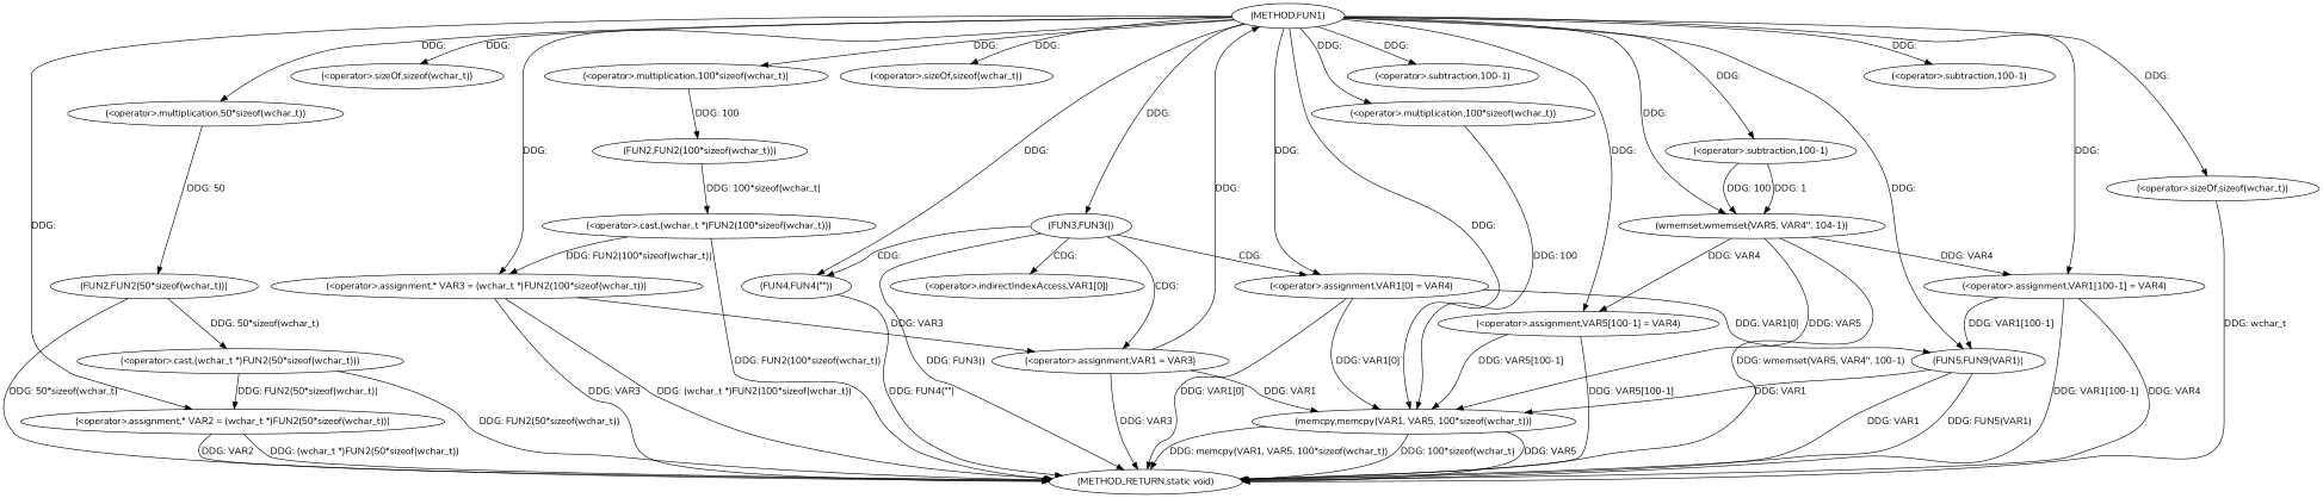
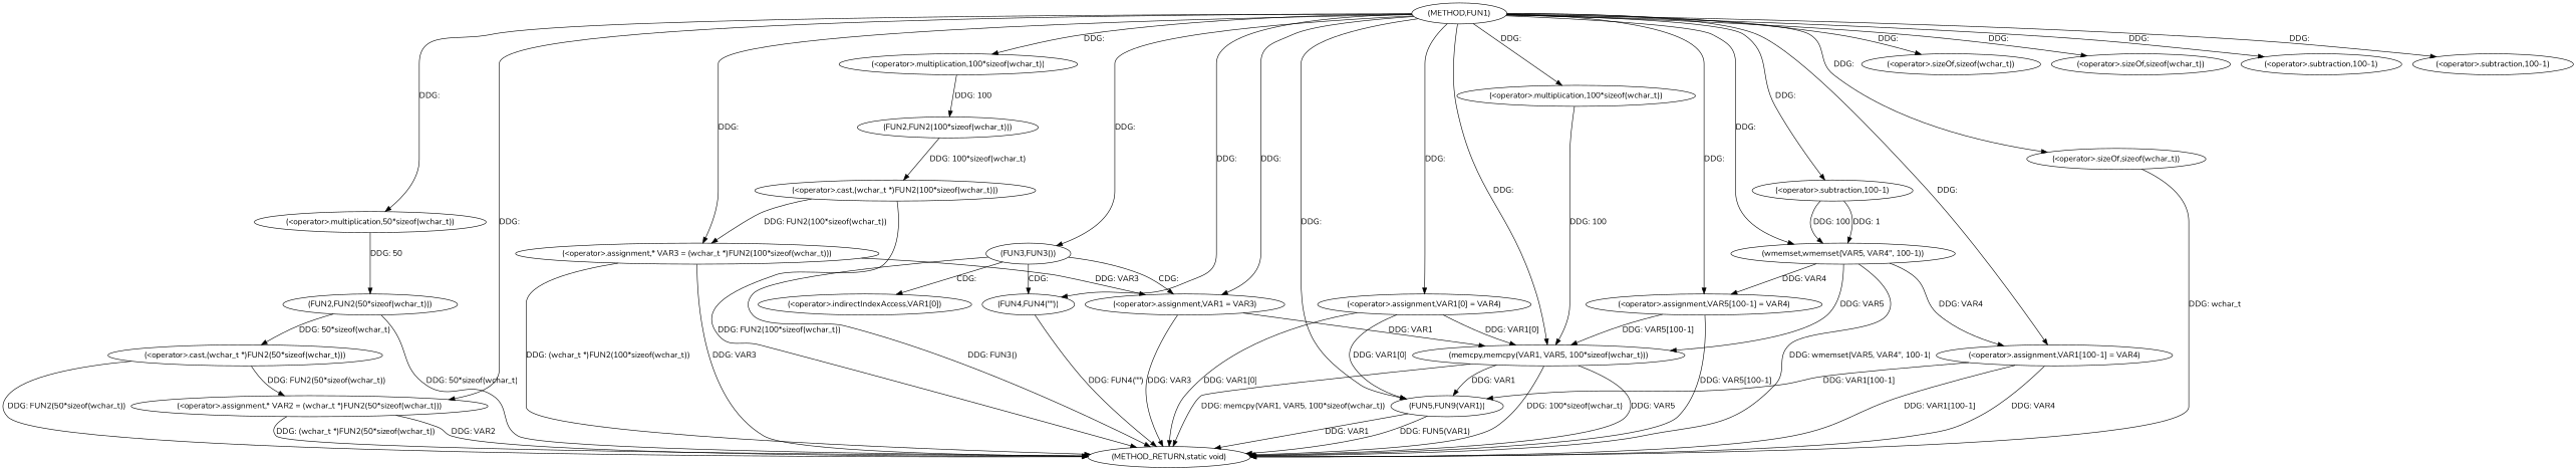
  digraph {
    fontname=Nunito
    node [fontname=Nunito]
    edge [fontname=Nunito]
    n1 [label="(METHOD,FUN1)"]
    n2 [label="(<operator>.assignment,* VAR2 = (wchar_t *)FUN2(50*sizeof(wchar_t)))"]
    n3 [label="(<operator>.multiplication,50*sizeof(wchar_t))"]
    n4 [label="(<operator>.sizeOf,sizeof(wchar_t))"]
    n5 [label="(<operator>.assignment,* VAR3 = (wchar_t *)FUN2(100*sizeof(wchar_t)))"]
    n6 [label="(<operator>.multiplication,100*sizeof(wchar_t))"]
    n7 [label="(<operator>.sizeOf,sizeof(wchar_t))"]
    n8 [label="(FUN3,FUN3())"]
    n9 [label="(FUN4,FUN4(\"\"))"]
    n10 [label="(<operator>.assignment,VAR1 = VAR3)"]
    n11 [label="(<operator>.assignment,VAR1[0] = VAR4)"]
-   n12 [label="(wmemset,wmemset(VAR5, VAR4'', 104-1))"]
+   n12 [label="(wmemset,wmemset(VAR5, VAR4'', 100-1))"]
    n13 [label="(<operator>.subtraction,100-1)"]
    n14 [label="(<operator>.assignment,VAR5[100-1] = VAR4)"]
    n15 [label="(<operator>.subtraction,100-1)"]
    n16 [label="(memcpy,memcpy(VAR1, VAR5, 100*sizeof(wchar_t)))"]
    n17 [label="(<operator>.multiplication,100*sizeof(wchar_t))"]
    n18 [label="(<operator>.sizeOf,sizeof(wchar_t))"]
    n19 [label="(<operator>.assignment,VAR1[100-1] = VAR4)"]
    n20 [label="(<operator>.subtraction,100-1)"]
    n21 [label="(FUN5,FUN9(VAR1))"]
    n22 [label="(METHOD_RETURN,static void)"]
    n23 [label="(FUN2,FUN2(50*sizeof(wchar_t)))"]
    n24 [label="(FUN2,FUN2(100*sizeof(wchar_t)))"]
    n25 [label="(<operator>.indirectIndexAccess,VAR1[0])"]
    n26 [label="(<operator>.cast,(wchar_t *)FUN2(50*sizeof(wchar_t)))"]
    n27 [label="(<operator>.cast,(wchar_t *)FUN2(100*sizeof(wchar_t)))"]
    n1 -> n2 [label="DDG: "]
    n1 -> n3 [label="DDG: "]
    n1 -> n4 [label="DDG: "]
    n1 -> n5 [label="DDG: "]
    n1 -> n6 [label="DDG: "]
    n1 -> n7 [label="DDG: "]
    n1 -> n8 [label="DDG: "]
    n1 -> n9 [label="DDG: "]
-   n10 -> n1 [label="DDG: "]
+   n1 -> n10 [label="DDG: "]
    n1 -> n11 [label="DDG: "]
    n1 -> n12 [label="DDG: "]
    n1 -> n13 [label="DDG: "]
    n1 -> n14 [label="DDG: "]
    n1 -> n15 [label="DDG: "]
    n1 -> n16 [label="DDG: "]
    n1 -> n17 [label="DDG: "]
    n1 -> n18 [label="DDG: "]
    n1 -> n19 [label="DDG: "]
    n1 -> n20 [label="DDG: "]
    n1 -> n21 [label="DDG: "]
    n2 -> n22 [label="DDG: VAR2"]
    n2 -> n22 [label="DDG: (wchar_t *)FUN2(50*sizeof(wchar_t))"]
    n3 -> n23 [label="DDG: 50"]
    n5 -> n10 [label="DDG: VAR3"]
    n5 -> n22 [label="DDG: VAR3"]
    n5 -> n22 [label="DDG: (wchar_t *)FUN2(100*sizeof(wchar_t))"]
    n6 -> n24 [label="DDG: 100"]
    n8 -> n9 [label="CDG: "]
    n8 -> n10 [label="CDG: "]
-   n8 -> n11 [label="CDG: "]
    n8 -> n22 [label="DDG: FUN3()"]
    n8 -> n25 [label="CDG: "]
    n9 -> n22 [label="DDG: FUN4(\"\")"]
    n10 -> n16 [label="DDG: VAR1"]
    n10 -> n22 [label="DDG: VAR3"]
    n11 -> n16 [label="DDG: VAR1[0]"]
    n11 -> n21 [label="DDG: VAR1[0]"]
    n11 -> n22 [label="DDG: VAR1[0]"]
    n12 -> n14 [label="DDG: VAR4"]
    n12 -> n16 [label="DDG: VAR5"]
    n12 -> n19 [label="DDG: VAR4"]
    n12 -> n22 [label="DDG: wmemset(VAR5, VAR4'', 100-1)"]
    n13 -> n12 [label="DDG: 100"]
    n13 -> n12 [label="DDG: 1"]
    n14 -> n16 [label="DDG: VAR5[100-1]"]
    n14 -> n22 [label="DDG: VAR5[100-1]"]
-   n21 -> n16 [label="DDG: VAR1"]
+   n16 -> n21 [label="DDG: VAR1"]
    n16 -> n22 [label="DDG: memcpy(VAR1, VAR5, 100*sizeof(wchar_t))"]
    n16 -> n22 [label="DDG: 100*sizeof(wchar_t)"]
    n16 -> n22 [label="DDG: VAR5"]
    n17 -> n16 [label="DDG: 100"]
    n18 -> n22 [label="DDG: wchar_t"]
    n19 -> n21 [label="DDG: VAR1[100-1]"]
    n19 -> n22 [label="DDG: VAR4"]
    n19 -> n22 [label="DDG: VAR1[100-1]"]
    n21 -> n22 [label="DDG: VAR1"]
    n21 -> n22 [label="DDG: FUN5(VAR1)"]
    n23 -> n22 [label="DDG: 50*sizeof(wchar_t)"]
    n23 -> n26 [label="DDG: 50*sizeof(wchar_t)"]
    n24 -> n27 [label="DDG: 100*sizeof(wchar_t)"]
    n26 -> n2 [label="DDG: FUN2(50*sizeof(wchar_t))"]
    n26 -> n22 [label="DDG: FUN2(50*sizeof(wchar_t))"]
    n27 -> n5 [label="DDG: FUN2(100*sizeof(wchar_t))"]
    n27 -> n22 [label="DDG: FUN2(100*sizeof(wchar_t))"]
  }
